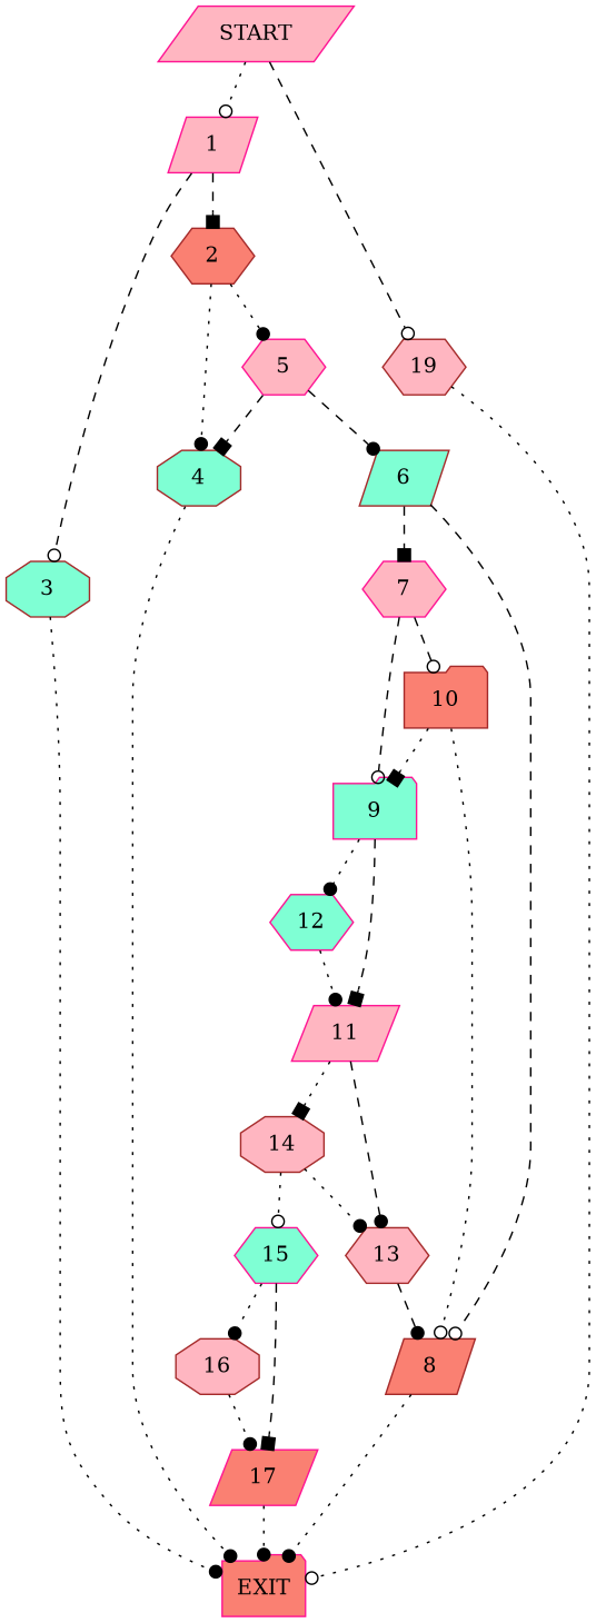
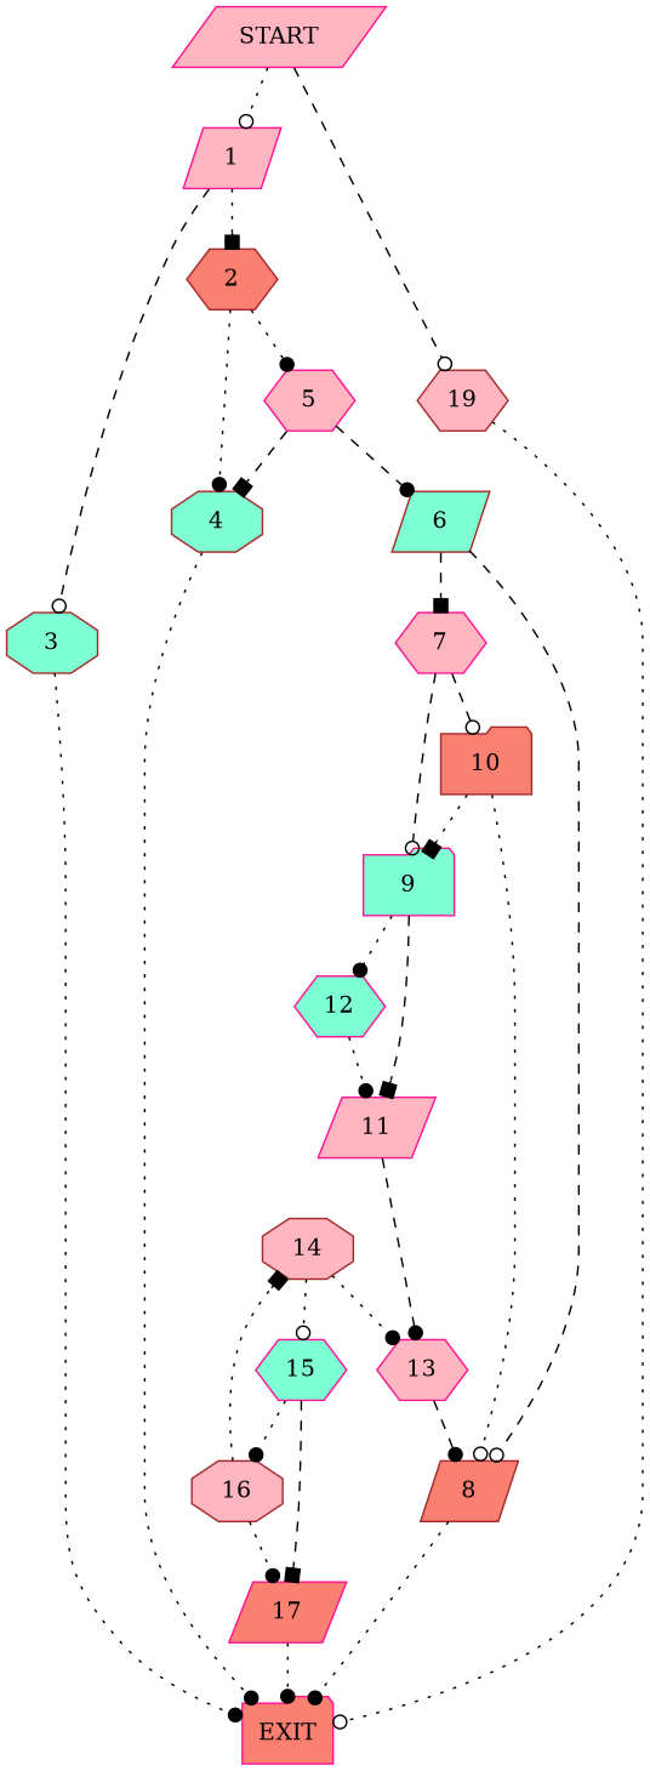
  digraph {
    node [color=deeppink fillcolor=lightpink shape=hexagon style=filled]
    edge [arrowhead=dot style=dotted]
    n1 [label=START shape=parallelogram]
    1 [shape=parallelogram]
    19 [color=brown]
    2 [color=brown fillcolor=salmon]
    3 [color=brown fillcolor=aquamarine shape=octagon]
    n6 [fillcolor=salmon label=EXIT shape=folder]
    4 [color=brown fillcolor=aquamarine shape=octagon]
    5
    6 [color=brown fillcolor=aquamarine shape=parallelogram]
    7
    8 [color=brown fillcolor=salmon shape=parallelogram]
    9 [fillcolor=aquamarine shape=folder]
    10 [color=brown fillcolor=salmon shape=folder]
    11 [shape=parallelogram]
    12 [fillcolor=aquamarine]
-   13 [color=brown]
+   13
    14 [color=brown shape=octagon]
    15 [fillcolor=aquamarine]
    16 [color=brown shape=octagon]
    17 [fillcolor=salmon shape=parallelogram]
    n1 -> 1 [arrowhead=odot]
    n1 -> 19 [arrowhead=odot style=dashed]
-   1 -> 2 [arrowhead=box style=dashed]
+   1 -> 2 [arrowhead=box]
    1 -> 3 [arrowhead=odot style=dashed]
    19 -> n6 [arrowhead=odot]
    2 -> 4
    2 -> 5
    3 -> n6
    4 -> n6
    5 -> 4 [arrowhead=box style=dashed]
    5 -> 6 [style=dashed]
    6 -> 7 [arrowhead=box style=dashed]
    6 -> 8 [arrowhead=odot style=dashed]
    7 -> 9 [arrowhead=odot style=dashed]
    7 -> 10 [arrowhead=odot style=dashed]
    8 -> n6
    9 -> 11 [arrowhead=box style=dashed]
    9 -> 12
    10 -> 8 [arrowhead=odot]
    10 -> 9 [arrowhead=box]
    11 -> 13 [style=dashed]
-   11 -> 14 [arrowhead=box]
+   16 -> 14 [arrowhead=box]
    12 -> 11
    13 -> 8 [style=dashed]
    14 -> 13
    14 -> 15 [arrowhead=odot]
    15 -> 16
    15 -> 17 [arrowhead=box style=dashed]
    16 -> 17
    17 -> n6
  }
